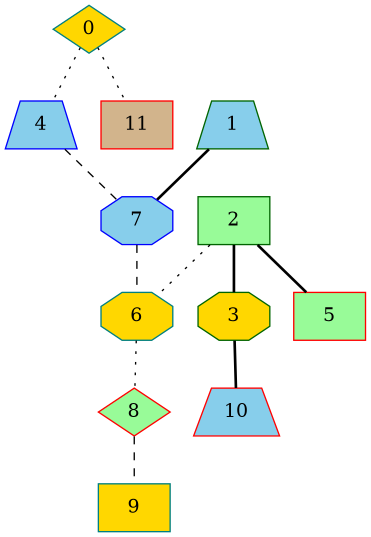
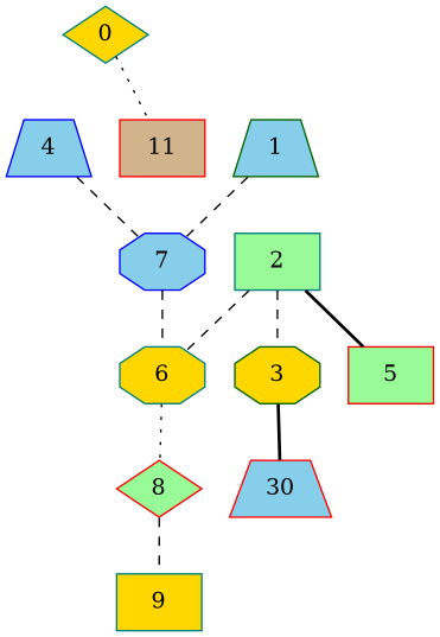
  graph {
    node [color=teal fillcolor=gold shape=box style=filled type=endpoint]
    edge [frequency=1 style=dashed type0=line]
    0 [shape=diamond type=corner x=277 y=355]
    4 [color=blue fillcolor=skyblue shape=trapezium type=corner x=339 y=321]
    11 [color=red fillcolor=tan x=155 y=343]
    7 [color=blue fillcolor=skyblue shape=octagon type=intersection x=331 y=287]
    6 [shape=octagon type=corner x=341 y=187]
    1 [color=darkgreen fillcolor=skyblue shape=trapezium x=58 y=291]
    8 [color=red fillcolor=palegreen shape=diamond type=intersection x=397 y=261]
    9 [x=459 y=274]
-   2 [color=darkgreen fillcolor=palegreen type=intersection x=303 y=182]
+   2 [fillcolor=palegreen type=intersection x=303 y=182]
    3 [color=darkgreen shape=octagon type=corner x=212 y=124]
    5 [color=red fillcolor=palegreen x=91 y=202]
-   10 [color=red fillcolor=skyblue shape=trapezium x=110 y=126]
-   0 -- 4 [angle0=-.50 style=dotted]
+   10 [color=red fillcolor=skyblue shape=trapezium x=110 y=126 label=30]
    0 -- 11 [angle0=.10 style=dotted]
    4 -- 7 [angle0=1.34]
    7 -- 6 [angle0=-.38]
    6 -- 8 [angle0=.92 style=dotted]
-   1 -- 7 [angle0=-.01 style=bold]
+   1 -- 7 [angle0=-.01]
    8 -- 9 [angle0=.21]
-   2 -- 6 [angle0=.13 style=dotted]
-   2 -- 3 [angle0=.57 style=bold]
+   2 -- 6 [angle0=.13]
+   2 -- 3 [angle0=.57]
    2 -- 5 [angle0=-.09 style=bold]
    3 -- 10 [angle0=-.02 style=bold]
  }
